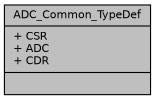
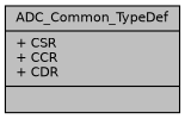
  digraph {
-   n1 [color=black fillcolor=grey75 fontcolor=black fontname=Helvetica fontsize=10 height=0.2 label="{ADC_Common_TypeDef\n|+ CSR\l+ ADC\l+ CDR\l|}" shape=record style=filled width=0.4]
+   n1 [color=black fillcolor=grey75 fontcolor=black fontname=Helvetica fontsize=10 height=0.2 label="{ADC_Common_TypeDef\n|+ CSR\l+ CCR\l+ CDR\l|}" shape=record style=filled width=0.4]
  }
